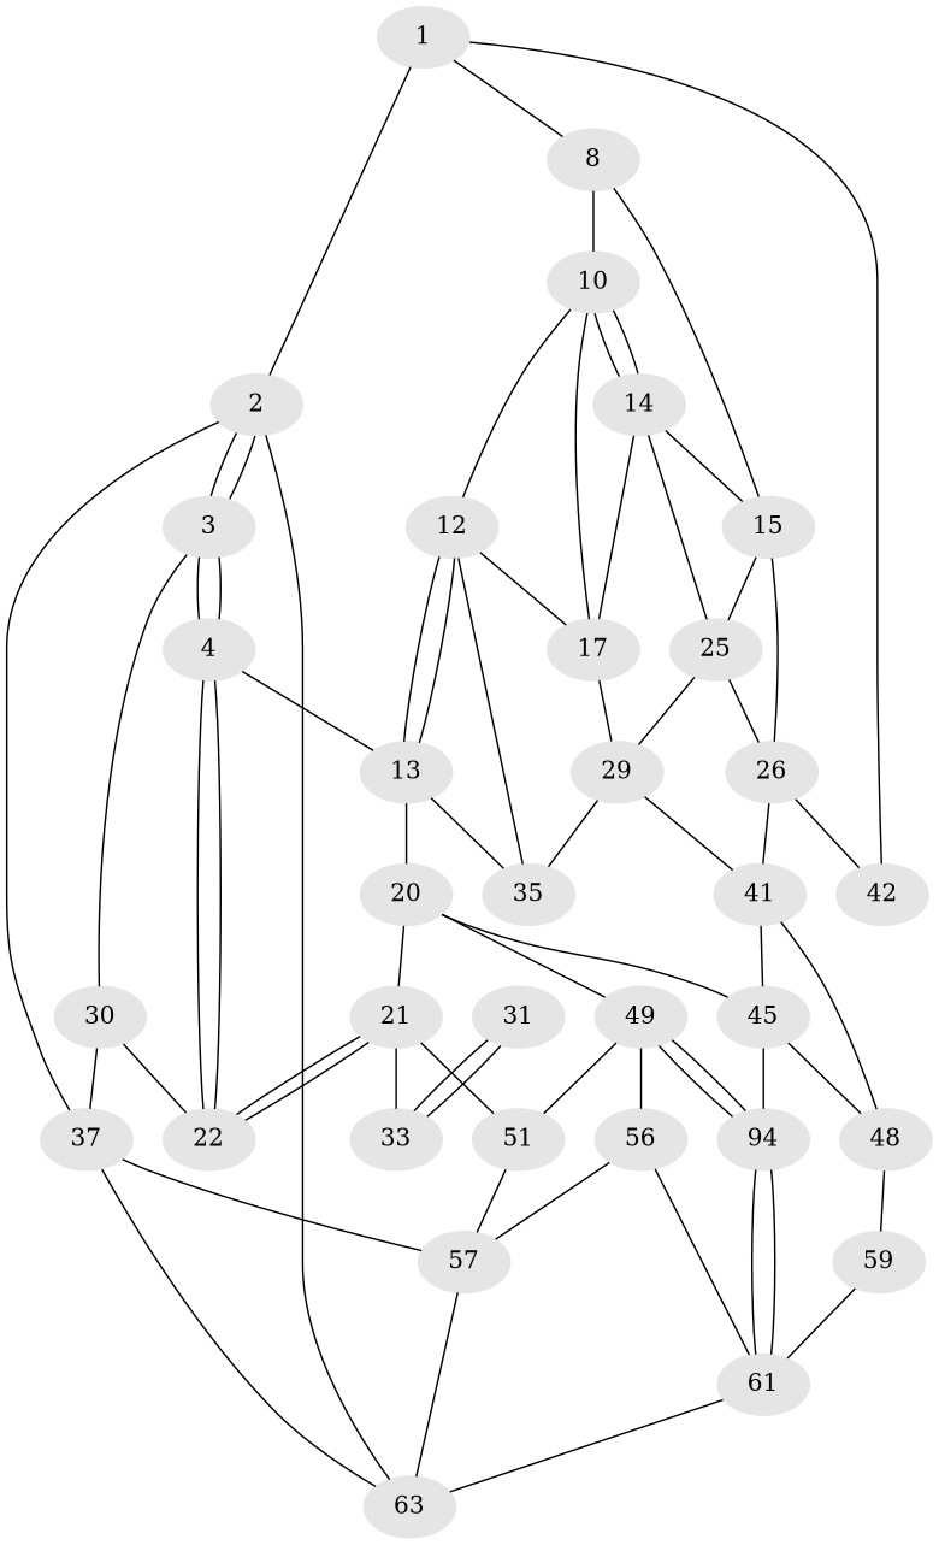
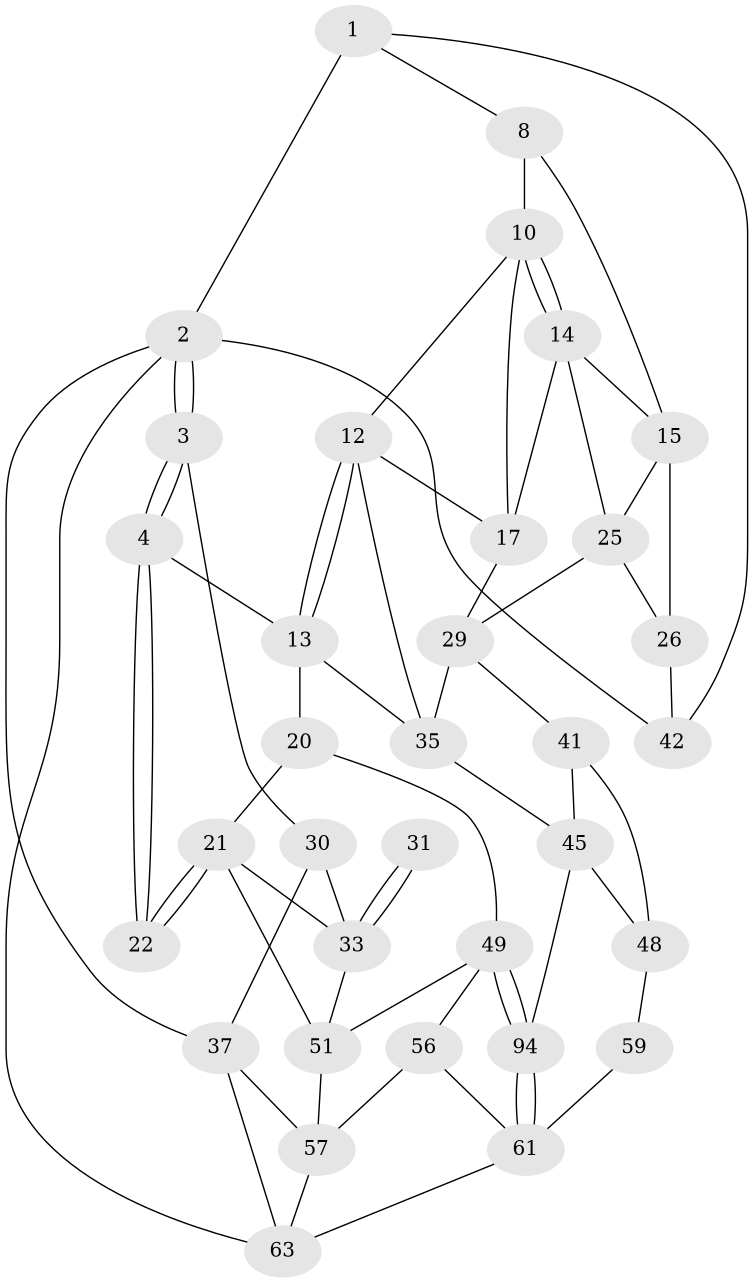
  graph {
    node [color=gray90 style=filled]
    1 [super="+7"]
    2 [super="+39"]
    8 [super="+9"]
    42 [super="+43"]
    3
    37 [super="+38"]
    63 [super="+64"]
    10 [super="+11"]
    15 [super="+16"]
    4 [super="+5"]
    30 [super="+36"]
    57 [super="+60"]
    13 [super="+19"]
    22
    33 [super="+40"]
    35
    20 [super="+46"]
    12 [super="+24"]
    14 [super="+18"]
    17 [super="+23"]
    25 [super="+28"]
    26 [super="+27"]
    29 [super="+34"]
    21 [super="+32"]
    45 [super="+53"]
    49 [super="+50"]
    41 [super="+44"]
    51 [super="+52"]
    48 [super="+55"]
    n30 [label=94]
    56
    31
    59
    61 [super="+62"]
    1 -- 2 [weight=2]
    1 -- 8
    1 -- 42
+   2 -- 42
    2 -- 3
    2 -- 3
    2 -- 37
    2 -- 63
    8 -- 10
    8 -- 15
    3 -- 4
    3 -- 4
    3 -- 30
    37 -- 63
    37 -- 57
    10 -- 12
    10 -- 14
    10 -- 14
    10 -- 17
    15 -- 25
    15 -- 26
    4 -- 13
    4 -- 22
    4 -- 22
    30 -- 37
-   30 -- 22
+   30 -- 33
    57 -- 63
    13 -- 35
    13 -- 20
+   33 -- 51
    20 -- 21
-   20 -- 45
+   35 -- 45
    20 -- 49
    12 -- 13
    12 -- 13
    12 -- 35
    12 -- 17
    14 -- 15
    14 -- 17
    14 -- 25
    17 -- 29
    25 -- 26
    25 -- 29
    26 -- 42
-   26 -- 41
    29 -- 35
    29 -- 41
    21 -- 22
    21 -- 22
    21 -- 33
    21 -- 51
    45 -- 48
    45 -- n30
    49 -- 51
    49 -- n30
    49 -- n30
    49 -- 56
    41 -- 45
    41 -- 48
    51 -- 57
    48 -- 59
    n30 -- 61
    n30 -- 61
    56 -- 57
    56 -- 61
    31 -- 33
    31 -- 33
    59 -- 61
    61 -- 63
  }
